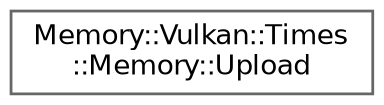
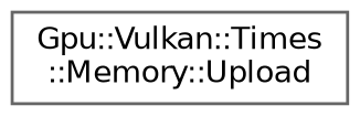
  digraph {
    rankdir=LR
-   n1 [color=grey40 fillcolor=white fontname=Helvetica fontsize=10 height=0.2 label="Memory::Vulkan::Times\l::Memory::Upload" shape=box style=filled width=0.4]
+   n1 [color=grey40 fillcolor=white fontname=Helvetica fontsize=10 height=0.2 label="Gpu::Vulkan::Times\l::Memory::Upload" shape=box style=filled width=0.4]
  }
